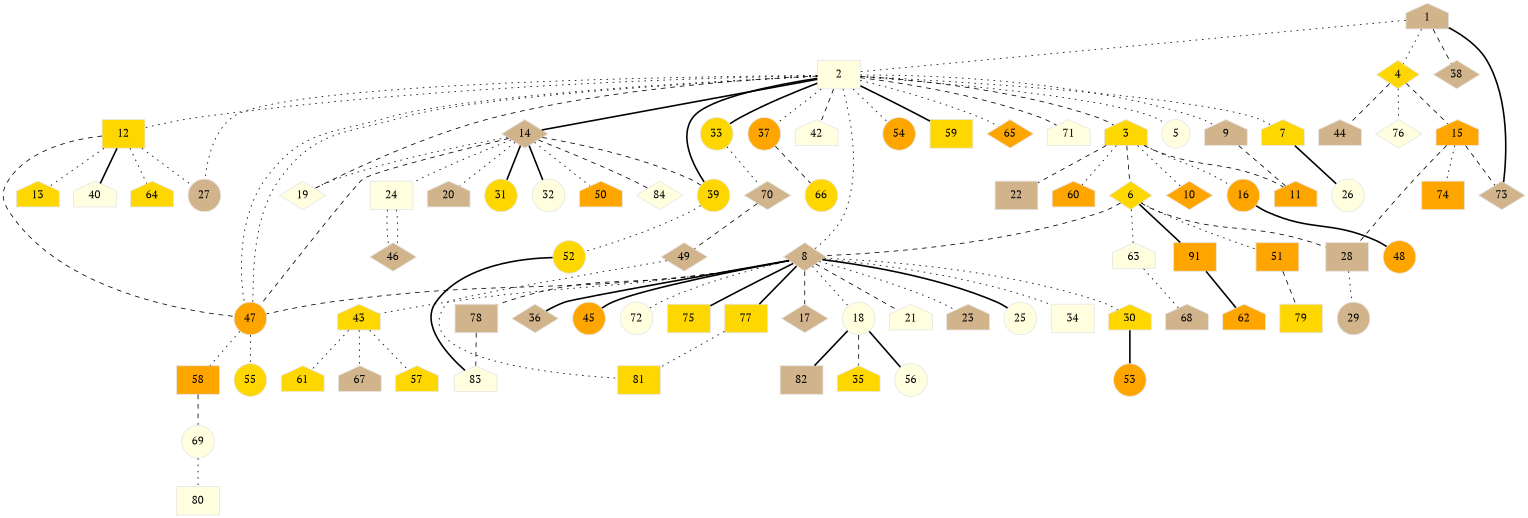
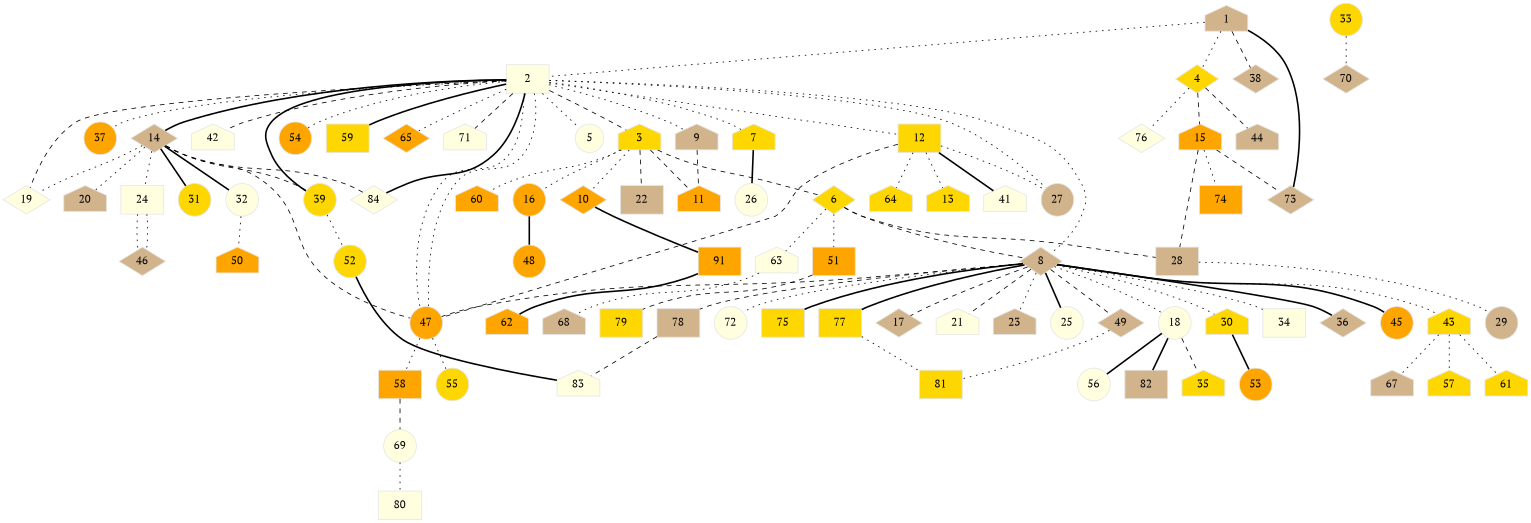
  graph {
    fontname="PT Serif"
    node [color=gray90 fillcolor=gold fontname="PT Serif" shape=house style=filled]
    edge [fontname="PT Serif" style=dotted]
    1 [fillcolor=tan]
    2 [fillcolor=lightyellow shape=box]
    4 [shape=diamond]
    38 [fillcolor=tan shape=diamond]
    73 [fillcolor=tan shape=diamond]
    3
    5 [fillcolor=lightyellow shape=circle]
    7
    8 [fillcolor=tan shape=diamond]
    9 [fillcolor=tan]
    12 [shape=box]
    14 [fillcolor=tan shape=diamond]
    19 [fillcolor=lightyellow shape=diamond]
    27 [fillcolor=tan shape=circle]
    33 [shape=circle]
    37 [fillcolor=orange shape=circle]
    39 [shape=circle]
    42 [fillcolor=lightyellow]
    47 [fillcolor=orange shape=circle]
    54 [fillcolor=orange shape=circle]
    59 [shape=box]
    65 [fillcolor=orange shape=diamond]
    71 [fillcolor=lightyellow]
    15 [fillcolor=orange]
    44 [fillcolor=tan]
    76 [fillcolor=lightyellow shape=diamond]
    6 [shape=diamond]
    10 [fillcolor=orange shape=diamond]
    11 [fillcolor=orange]
    16 [fillcolor=orange shape=circle]
    22 [fillcolor=tan shape=box]
    60 [fillcolor=orange]
    26 [fillcolor=lightyellow shape=circle]
    17 [fillcolor=tan shape=diamond]
    18 [fillcolor=lightyellow shape=circle]
    21 [fillcolor=lightyellow]
    23 [fillcolor=tan]
    25 [fillcolor=lightyellow shape=circle]
    30
    34 [fillcolor=lightyellow shape=box]
    36 [fillcolor=tan shape=diamond]
    43
    45 [fillcolor=orange shape=circle]
    49 [fillcolor=tan shape=diamond]
    72 [fillcolor=lightyellow shape=circle]
    75 [shape=box]
    77 [shape=box]
    78 [fillcolor=tan shape=box]
    13
-   40 [fillcolor=lightyellow]
+   40 [fillcolor=lightyellow label=41]
    64
    20 [fillcolor=tan]
    24 [fillcolor=lightyellow shape=box]
    31 [shape=circle]
    32 [fillcolor=lightyellow shape=circle]
    50 [fillcolor=orange]
    84 [fillcolor=lightyellow shape=diamond]
    70 [fillcolor=tan shape=diamond]
-   66 [shape=circle]
    52 [shape=circle]
    55 [shape=circle]
    58 [fillcolor=orange shape=box]
    28 [fillcolor=tan shape=box]
    n64 [fillcolor=orange label=91 shape=box]
    51 [fillcolor=orange shape=box]
    63 [fillcolor=lightyellow]
    48 [fillcolor=orange shape=circle]
    74 [fillcolor=orange shape=box]
    29 [fillcolor=tan shape=circle]
    62 [fillcolor=orange]
    79 [shape=box]
    68 [fillcolor=tan]
    35
    56 [fillcolor=lightyellow shape=circle]
    82 [fillcolor=tan shape=box]
    53 [fillcolor=orange shape=circle]
    57
    61
    67 [fillcolor=tan]
    81 [shape=box]
    83 [fillcolor=lightyellow]
    46 [fillcolor=tan shape=diamond]
    69 [fillcolor=lightyellow shape=circle]
    80 [fillcolor=lightyellow shape=box]
    1 -- 2
    1 -- 4
    1 -- 38 [style=dashed]
    1 -- 73 [style=bold]
    2 -- 3 [style=dashed]
    2 -- 5
    2 -- 7
    2 -- 8
    2 -- 9
    2 -- 12
    2 -- 14 [style=bold]
    2 -- 19 [style=dashed]
    2 -- 27
-   2 -- 33 [style=bold]
+   2 -- 84 [style=bold]
    2 -- 37
    2 -- 39 [style=bold]
    2 -- 42 [style=dashed]
    2 -- 47
    2 -- 47
    2 -- 54
    2 -- 59 [style=bold]
    2 -- 65
    2 -- 71 [style=dashed]
    4 -- 15 [style=dashed]
    4 -- 44 [style=dashed]
    4 -- 76
    3 -- 6 [style=dashed]
    3 -- 10
    3 -- 11 [style=dashed]
    3 -- 16
    3 -- 22 [style=dashed]
    3 -- 60
    7 -- 26 [style=bold]
    8 -- 47 [style=dashed]
    8 -- 17 [style=dashed]
    8 -- 18
    8 -- 21 [style=dashed]
    8 -- 23
    8 -- 25 [style=bold]
    8 -- 30
    8 -- 34
    8 -- 36 [style=bold]
    8 -- 43
    8 -- 45 [style=bold]
-   70 -- 49 [style=dashed]
+   8 -- 49 [style=dashed]
    8 -- 72
    8 -- 75 [style=bold]
    8 -- 77 [style=bold]
    8 -- 78 [style=dashed]
    9 -- 11 [style=dashed]
    12 -- 27
    12 -- 47 [style=dashed]
    12 -- 13
    12 -- 40 [style=bold]
    12 -- 64
    14 -- 19
    14 -- 39 [style=dashed]
    14 -- 47 [style=dashed]
    14 -- 20
    14 -- 24
    14 -- 31 [style=bold]
    14 -- 32 [style=bold]
-   14 -- 50
+   32 -- 50
    14 -- 84 [style=dashed]
    33 -- 70
-   37 -- 66 [style=dashed]
    39 -- 52
    47 -- 55
    47 -- 58
    15 -- 73 [style=dashed]
    15 -- 28 [style=dashed]
    15 -- 74
    6 -- 8 [style=dashed]
    6 -- 28 [style=dashed]
-   6 -- n64 [style=bold]
+   10 -- n64 [style=bold]
    6 -- 51
    6 -- 63
    16 -- 48 [style=bold]
    18 -- 35 [style=dashed]
    18 -- 56 [style=bold]
    18 -- 82 [style=bold]
    30 -- 53 [style=bold]
    43 -- 57
    43 -- 61
    43 -- 67
    49 -- 81
    77 -- 81
    78 -- 83 [style=dashed]
    24 -- 46
    24 -- 46
    52 -- 83 [style=bold]
    58 -- 69 [style=dashed]
    28 -- 29
    n64 -- 62 [style=bold]
    51 -- 79 [style=dashed]
    63 -- 68
    69 -- 80
  }
